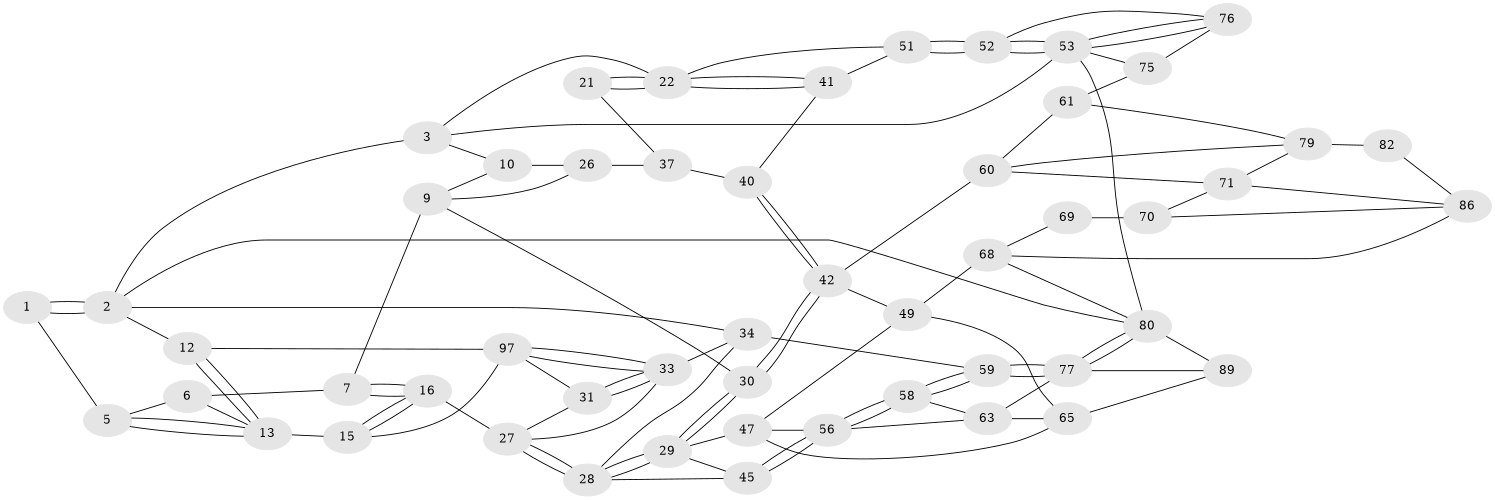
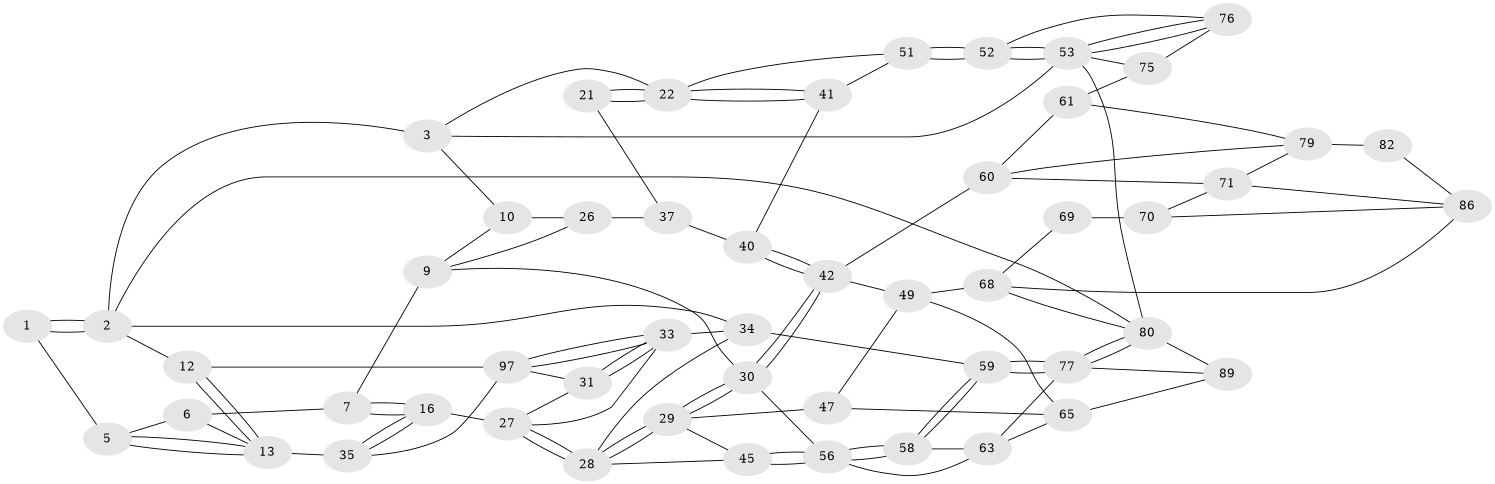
  graph {
    rankdir=LR
    node [color=gray90 style=filled]
    2 [super="+11"]
    1
    5
    3 [super="+4"]
    12
    34 [super="+43"]
    80 [super="+90"]
    6
    13 [super="+14"]
    10 [super="+19"]
    22 [super="+23"]
    53 [super="+54"]
    n13 [label=97 super="+18"]
    59
    89
    26 [super="+36"]
    41 [super="+55"]
    51
    76
    75 [super="+83"]
    7 [super="+8"]
-   15
+   15 [label=35]
    9 [super="+25"]
    16 [super="+24"]
    30
    27 [super="+32"]
    37 [super="+39"]
    42 [super="+50"]
    31
    33 [super="+35"]
    28 [super="+44"]
    21 [super="+38"]
    40
    52 [super="+73"]
    29 [super="+46"]
    45
    47 [super="+48"]
    56 [super="+57"]
    49 [super="+67"]
    65 [super="+66"]
    60 [super="+72"]
    77 [super="+78"]
    68 [super="+88"]
    61 [super="+74"]
    71 [super="+84"]
    79 [super="+81"]
    58
    63 [super="+64"]
    69
    86 [super="+87"]
    82
    70 [super="+85"]
    2 -- 3
    2 -- 12
    2 -- 34
    2 -- 80
    1 -- 2
    1 -- 2
    1 -- 5
    5 -- 6
    5 -- 13
    5 -- 13
    3 -- 10
    3 -- 22
    3 -- 53
    12 -- 13
    12 -- 13
    12 -- n13
    34 -- 59
    80 -- 89
    6 -- 13
    6 -- 7
    13 -- 15
    10 -- 26
    22 -- 41
    22 -- 41
    22 -- 51
    53 -- 80
    53 -- 76
    53 -- 76
    53 -- 75
    n13 -- 31
    n13 -- 33
    n13 -- 33
    59 -- 77
    59 -- 77
    26 -- 37
    41 -- 51
    51 -- 52
    51 -- 52
    75 -- 76
    7 -- 9
    7 -- 16 [weight=2]
    7 -- 16
    15 -- n13
    15 -- 16
    15 -- 16
    9 -- 10
    9 -- 26
    9 -- 30
    16 -- 27
    30 -- 42
    30 -- 42
    27 -- 31
    27 -- 33
    27 -- 28
    27 -- 28
    37 -- 40
    42 -- 49
    42 -- 60
    31 -- 33
    31 -- 33
    33 -- 34
    28 -- 34
    28 -- 29
    28 -- 29
    28 -- 45
    21 -- 22
    21 -- 22
    21 -- 37 [weight=2]
    40 -- 41
    40 -- 42
    40 -- 42
    52 -- 53
    52 -- 53
    52 -- 76
    29 -- 30
    29 -- 30
    29 -- 45
    29 -- 47
    45 -- 56
    45 -- 56
-   47 -- 56
+   30 -- 56
    47 -- 49
    47 -- 65
    56 -- 58
    56 -- 58
    56 -- 63
    49 -- 65
    49 -- 68
    65 -- 89
    60 -- 61
    60 -- 71
    60 -- 79
    77 -- 80
    77 -- 80
    77 -- 89
    68 -- 80
    68 -- 69
    68 -- 86
    61 -- 75
    61 -- 79
    71 -- 79
    71 -- 86
    79 -- 82
    58 -- 59
    58 -- 59
    58 -- 63
    63 -- 65
    63 -- 77
    69 -- 70 [weight=2]
    82 -- 86
    70 -- 71
    70 -- 86
  }
